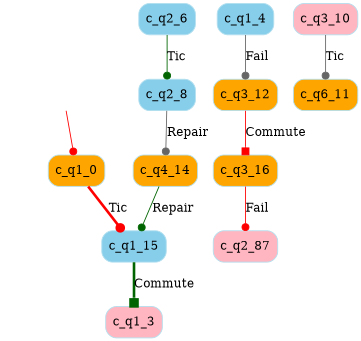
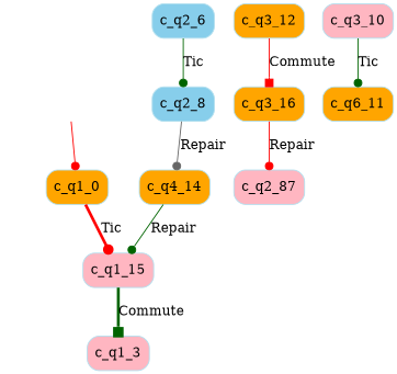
  digraph {
    fontname="DejaVu Serif"
    rankdir=TB
    node [fontname="DejaVu Serif" style="rounded, filled,filled" color=lightblue2 fillcolor=orange shape=box]
    edge [arrowhead=dot color=red fontname="DejaVu Serif"]
    start_c_q1_0 [style=invisible color="" fillcolor="" shape=""]
    n2 [label=c_q1_0]
-   n3 [fillcolor=skyblue label=c_q1_15]
+   n3 [fillcolor=lightpink label=c_q1_15]
    n4 [fillcolor=skyblue label=c_q2_8]
    n5 [label=c_q4_14]
    n6 [fillcolor=skyblue label=c_q2_6]
    n7 [label=c_q3_16]
    n8 [fillcolor=lightpink label=c_q2_87]
    n9 [fillcolor=lightpink label=c_q1_3]
    n10 [label=c_q6_11]
    n11 [fillcolor=lightpink label=c_q3_10]
-   n12 [fillcolor=skyblue label=c_q1_4]
    n13 [label=c_q3_12]
    start_c_q1_0 -> n2
    n2 -> n3 [label=Tic penwidth=3]
    n3 -> n9 [arrowhead=box color=darkgreen label=Commute penwidth=3]
    n4 -> n5 [color=gray40 label=Repair]
    n5 -> n3 [color=darkgreen label=Repair]
    n6 -> n4 [color=darkgreen label=Tic]
-   n7 -> n8 [label=Fail]
-   n11 -> n10 [color=gray40 label=Tic]
-   n12 -> n13 [color=gray40 label=Fail]
+   n7 -> n8 [label=Repair]
+   n11 -> n10 [color=darkgreen label=Tic]
    n13 -> n7 [arrowhead=box label=Commute]
  }
